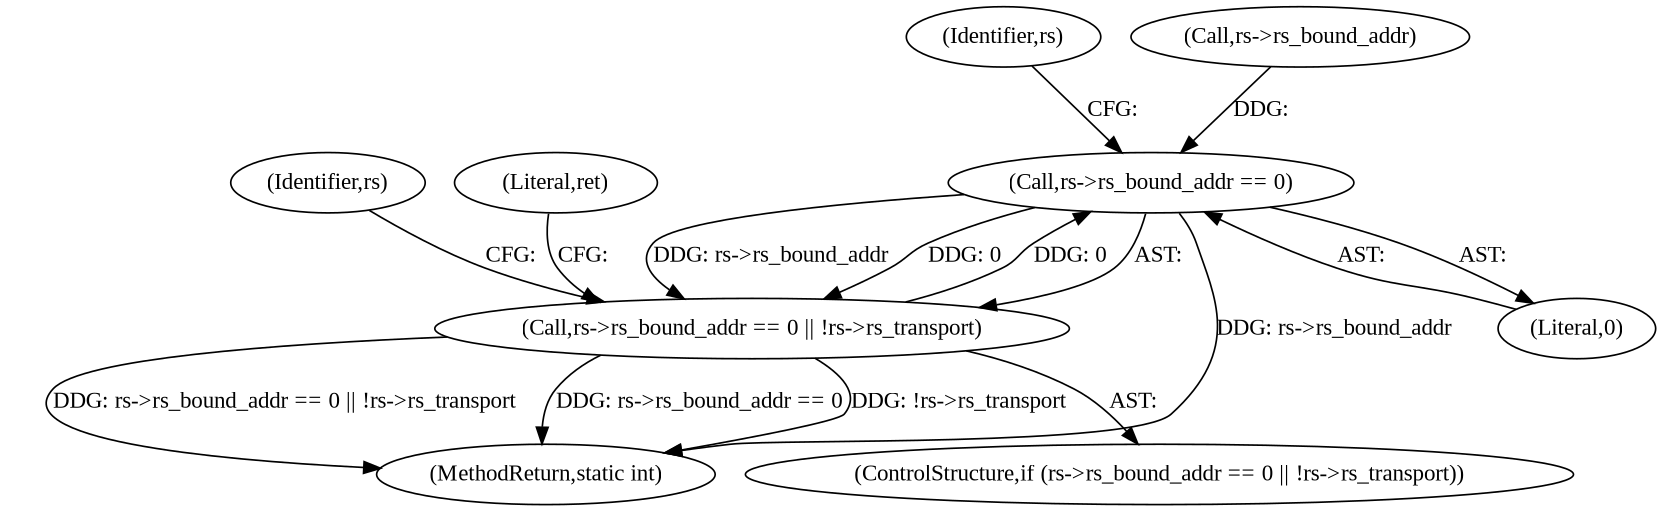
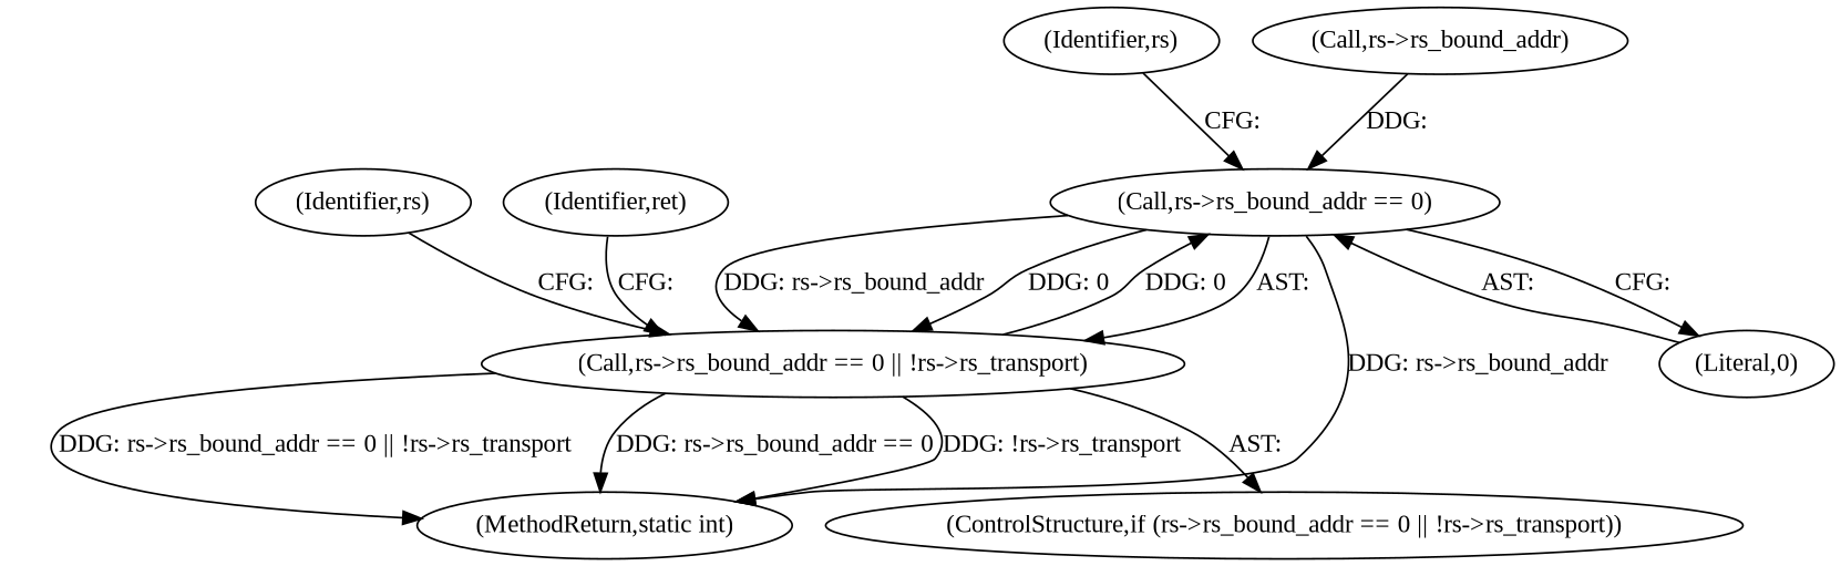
  digraph {
    fontname="Liberation Serif"
    node [fontname="Liberation Serif"]
    edge [fontname="Liberation Serif"]
    n1 [label="(Call,rs->rs_bound_addr == 0)"]
    n2 [label="(Call,rs->rs_bound_addr == 0 || !rs->rs_transport)"]
    n3 [label="(MethodReturn,static int)"]
    n4 [label="(Literal,0)"]
    n5 [label="(ControlStructure,if (rs->rs_bound_addr == 0 || !rs->rs_transport))"]
    n6 [label="(Identifier,rs)"]
    n7 [label="(Identifier,rs)"]
    n8 [label="(Call,rs->rs_bound_addr)"]
-   n9 [label="(Literal,ret)"]
+   n9 [label="(Identifier,ret)"]
    n1 -> n2 [label="AST: "]
    n1 -> n2 [label="DDG: rs->rs_bound_addr"]
    n1 -> n2 [label="DDG: 0"]
    n1 -> n3 [label="DDG: rs->rs_bound_addr"]
-   n1 -> n4 [label="AST: "]
+   n1 -> n4 [label="CFG: "]
    n2 -> n1 [label="DDG: 0"]
    n2 -> n3 [label="DDG: rs->rs_bound_addr == 0 || !rs->rs_transport"]
    n2 -> n3 [label="DDG: rs->rs_bound_addr == 0"]
    n2 -> n3 [label="DDG: !rs->rs_transport"]
    n2 -> n5 [label="AST: "]
    n4 -> n1 [label="AST: "]
    n6 -> n2 [label="CFG: "]
    n7 -> n1 [label="CFG: "]
    n8 -> n1 [label="DDG: "]
    n9 -> n2 [label="CFG: "]
  }
